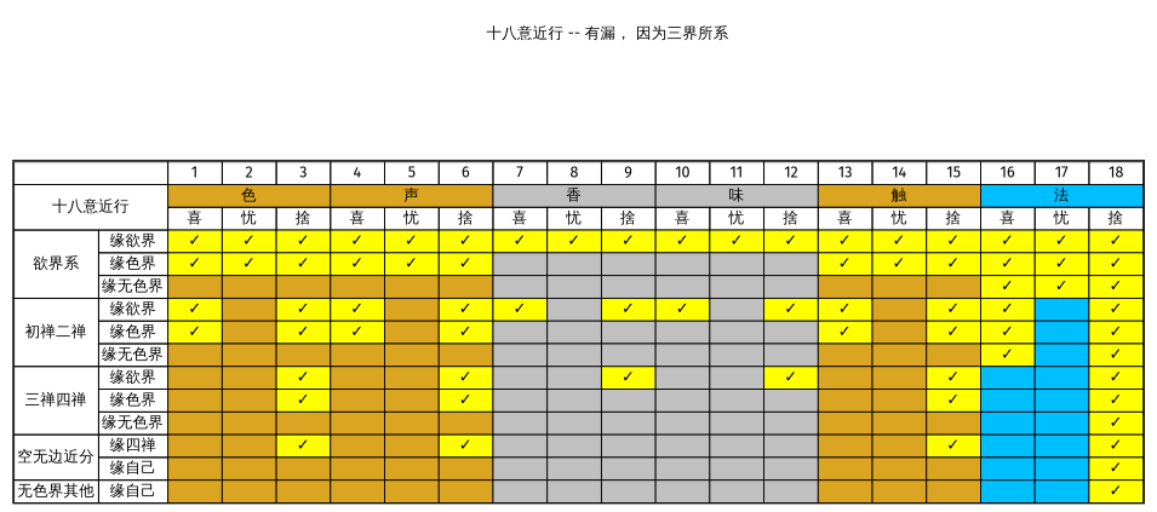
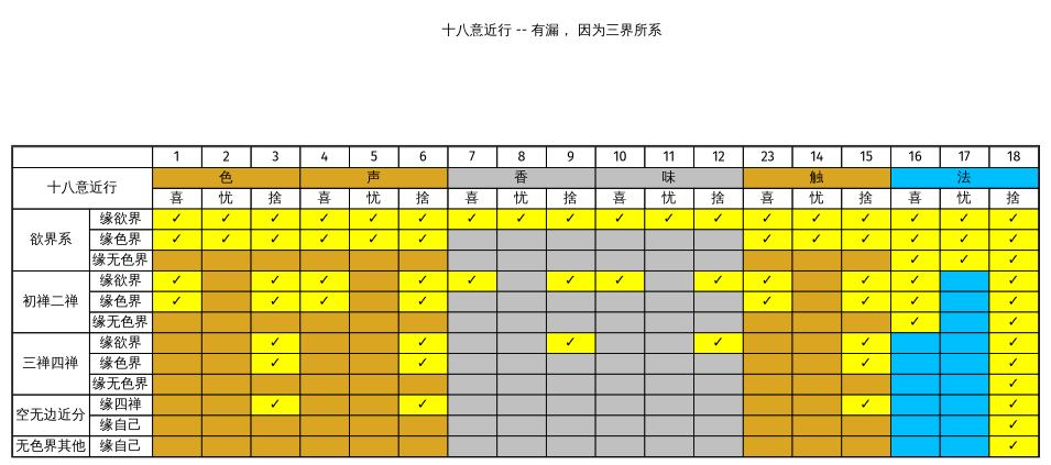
  graph {
    label="\n            十八意近行 -- 有漏， 因为三界所系\l\n            "
    labelloc=t
    nodesep=0.3
    rankdir=TB
    ranksep=0.8
    splines=true
    fontname="Fira Sans"
-   n1 [label=<            <table border='1' cellborder='1' cellspacing='0' >                 <tr>                     <td width='100' colspan="2" align='center'></td>                     <td width='50'  align='center'>1</td>                     <td width='50'  align='center'>2</td>                     <td width='50'  align='center'>3</td>                     <td width='50'  align='center'>4</td>                     <td width='50'  align='center'>5</td>                     <td width='50'  align='center'>6</td>                     <td width='50'  align='center'>7</td>                     <td width='50'  align='center'>8</td>                     <td width='50'  align='center'>9</td>                     <td width='50'  align='center'>10</td>                     <td width='50'  align='center'>11</td>                     <td width='50'  align='center'>12</td>                     <td width='50'  align='center'>13</td>                     <td width='50'  align='center'>14</td>                     <td width='50'  align='center'>15</td>                     <td width='50'  align='center'>16</td>                     <td width='50'  align='center'>17</td>                     <td width='50'  align='center'>18</td>                 </tr>                 <tr>                     <td rowspan="2" colspan="2">十八意近行</td>                     <td colspan="3" bgcolor='GoldenRod'>色</td>                     <td colspan="3" bgcolor='GoldenRod'>声</td>                     <td colspan="3" bgcolor='grey'>香</td>                     <td colspan="3" bgcolor='grey'>味</td>                     <td colspan="3" bgcolor='GoldenRod'>触</td>                     <td colspan="3" bgcolor='DeepSkyBlue'>法</td>                 </tr>                 <tr>                     <td>喜</td>                     <td>忧</td>                     <td>捨</td>                     <td>喜</td>                     <td>忧</td>                     <td>捨</td>                     <td>喜</td>                     <td>忧</td>                     <td>捨</td>                     <td>喜</td>                     <td>忧</td>                     <td>捨</td>                     <td>喜</td>                     <td>忧</td>                     <td>捨</td>                     <td>喜</td>                     <td>忧</td>                     <td>捨</td>                 </tr>                 <tr>                  <td rowspan="3">欲界系</td>                     <td>缘欲界</td>                     <td bgcolor='yellow'>✓</td>                     <td bgcolor='yellow'>✓</td>                     <td bgcolor='yellow'>✓</td>                     <td bgcolor='yellow'>✓</td>                     <td bgcolor='yellow'>✓</td>                     <td bgcolor='yellow'>✓</td>                     <td bgcolor='yellow'>✓</td>                     <td bgcolor='yellow'>✓</td>                     <td bgcolor='yellow'>✓</td>                     <td bgcolor='yellow'>✓</td>                     <td bgcolor='yellow'>✓</td>                     <td bgcolor='yellow'>✓</td>                     <td bgcolor='yellow'>✓</td>                     <td bgcolor='yellow'>✓</td>                     <td bgcolor='yellow'>✓</td>                     <td bgcolor='yellow'>✓</td>                     <td bgcolor='yellow'>✓</td>                     <td bgcolor='yellow'>✓</td>                 </tr>                 <tr>                     <td>缘色界</td>                     <td bgcolor='yellow'>✓</td>                     <td bgcolor='yellow'>✓</td>                     <td bgcolor='yellow'>✓</td>                     <td bgcolor='yellow'>✓</td>                     <td bgcolor='yellow'>✓</td>                     <td bgcolor='yellow'>✓</td>                     <td bgcolor='grey'></td>                     <td bgcolor='grey'></td>                     <td bgcolor='grey'></td>                     <td bgcolor='grey'></td>                     <td bgcolor='grey'></td>                     <td bgcolor='grey'></td>                     <td bgcolor='yellow'>✓</td>                     <td bgcolor='yellow'>✓</td>                     <td bgcolor='yellow'>✓</td>                     <td bgcolor='yellow'>✓</td>                     <td bgcolor='yellow'>✓</td>                     <td bgcolor='yellow'>✓</td>                 </tr>                 <tr>                     <td>缘无色界</td>                     <td bgcolor='GoldenRod'></td>                     <td bgcolor='GoldenRod'></td>                     <td bgcolor='GoldenRod'></td>                     <td bgcolor='GoldenRod'></td>                     <td bgcolor='GoldenRod'></td>                     <td bgcolor='GoldenRod'></td>                     <td bgcolor='grey'></td>                     <td bgcolor='grey'></td>                     <td bgcolor='grey'></td>                     <td bgcolor='grey'></td>                     <td bgcolor='grey'></td>                     <td bgcolor='grey'></td>                     <td bgcolor='GoldenRod'></td>                     <td bgcolor='GoldenRod'></td>                     <td bgcolor='GoldenRod'></td>                     <td bgcolor='yellow'>✓</td>                     <td bgcolor='yellow'>✓</td>                     <td bgcolor='yellow'>✓</td>                 </tr>                 <tr>                     <td rowspan="3">初禅二禅</td>                     <td>缘欲界</td>                     <td bgcolor='yellow'>✓</td>                     <td bgcolor='GoldenRod'></td>                     <td bgcolor='yellow'>✓</td>                     <td bgcolor='yellow'>✓</td>                     <td bgcolor='GoldenRod'></td>                     <td bgcolor='yellow'>✓</td>                     <td bgcolor='yellow'>✓</td>                     <td bgcolor='grey'></td>                     <td bgcolor='yellow'>✓</td>                     <td bgcolor='yellow'>✓</td>                     <td bgcolor='grey'></td>                     <td bgcolor='yellow'>✓</td>                     <td bgcolor='yellow'>✓</td>                     <td bgcolor='GoldenRod'></td>                     <td bgcolor='yellow'>✓</td>                     <td bgcolor='yellow'>✓</td>                     <td bgcolor='DeepSkyBlue'></td>                     <td bgcolor='yellow'>✓</td>                 </tr>                 <tr>                     <td>缘色界</td>                     <td bgcolor='yellow'>✓</td>                     <td bgcolor='GoldenRod'></td>                     <td bgcolor='yellow'>✓</td>                     <td bgcolor='yellow'>✓</td>                     <td bgcolor='GoldenRod'></td>                     <td bgcolor='yellow'>✓</td>                     <td bgcolor='grey'></td>                     <td bgcolor='grey'></td>                     <td bgcolor='grey'></td>                     <td bgcolor='grey'></td>                     <td bgcolor='grey'></td>                     <td bgcolor='grey'></td>                     <td bgcolor='yellow'>✓</td>                     <td bgcolor='GoldenRod'></td>                     <td bgcolor='yellow'>✓</td>                     <td bgcolor='yellow'>✓</td>                     <td bgcolor='DeepSkyBlue'></td>                     <td bgcolor='yellow'>✓</td>                 </tr>                 <tr>                     <td>缘无色界</td>                     <td bgcolor='GoldenRod'></td>                     <td bgcolor='GoldenRod'></td>                     <td bgcolor='GoldenRod'></td>                     <td bgcolor='GoldenRod'></td>                     <td bgcolor='GoldenRod'></td>                     <td bgcolor='GoldenRod'></td>                     <td bgcolor='grey'></td>                     <td bgcolor='grey'></td>                     <td bgcolor='grey'></td>                     <td bgcolor='grey'></td>                     <td bgcolor='grey'></td>                     <td bgcolor='grey'></td>                     <td bgcolor='GoldenRod'></td>                     <td bgcolor='GoldenRod'></td>                     <td bgcolor='GoldenRod'></td>                     <td bgcolor='yellow'>✓</td>                     <td bgcolor='DeepSkyBlue'></td>                     <td bgcolor='yellow'>✓</td>                 </tr>                 <tr>                     <td rowspan="3">三禅四禅</td>                     <td>缘欲界</td>                     <td bgcolor='GoldenRod'></td>                     <td bgcolor='GoldenRod'></td>                     <td bgcolor='yellow'>✓</td>                     <td bgcolor='GoldenRod'></td>                     <td bgcolor='GoldenRod'></td>                     <td bgcolor='yellow'>✓</td>                     <td bgcolor='grey'></td>                     <td bgcolor='grey'></td>                     <td bgcolor='yellow'>✓</td>                     <td bgcolor='grey'></td>                     <td bgcolor='grey'></td>                     <td bgcolor='yellow'>✓</td>                     <td bgcolor='GoldenRod'></td>                     <td bgcolor='GoldenRod'></td>                     <td bgcolor='yellow'>✓</td>                     <td bgcolor='DeepSkyBlue'></td>                     <td bgcolor='DeepSkyBlue'></td>                     <td bgcolor='yellow'>✓</td>                 </tr>                 <tr>                     <td>缘色界</td>                     <td bgcolor='GoldenRod'></td>                     <td bgcolor='GoldenRod'></td>                     <td bgcolor='yellow'>✓</td>                     <td bgcolor='GoldenRod'></td>                     <td bgcolor='GoldenRod'></td>                     <td bgcolor='yellow'>✓</td>                     <td bgcolor='grey'></td>                     <td bgcolor='grey'></td>                     <td bgcolor='grey'></td>                     <td bgcolor='grey'></td>                     <td bgcolor='grey'></td>                     <td bgcolor='grey'></td>                     <td bgcolor='GoldenRod'></td>                     <td bgcolor='GoldenRod'></td>                     <td bgcolor='yellow'>✓</td>                     <td bgcolor='DeepSkyBlue'></td>                     <td bgcolor='DeepSkyBlue'></td>                     <td bgcolor='yellow'>✓</td>                 </tr>                 <tr>                     <td>缘无色界</td>                     <td bgcolor='GoldenRod'></td>                     <td bgcolor='GoldenRod'></td>                     <td bgcolor='GoldenRod'></td>                     <td bgcolor='GoldenRod'></td>                     <td bgcolor='GoldenRod'></td>                     <td bgcolor='GoldenRod'></td>                     <td bgcolor='grey'></td>                     <td bgcolor='grey'></td>                     <td bgcolor='grey'></td>                     <td bgcolor='grey'></td>                     <td bgcolor='grey'></td>                     <td bgcolor='grey'></td>                     <td bgcolor='GoldenRod'></td>                     <td bgcolor='GoldenRod'></td>                     <td bgcolor='GoldenRod'></td>                     <td bgcolor='DeepSkyBlue'></td>                     <td bgcolor='DeepSkyBlue'></td>                     <td bgcolor='yellow'>✓</td>                 </tr>                 <tr>                     <td rowspan="2">空无边近分</td>                     <td>缘四禅</td>                     <td bgcolor='GoldenRod'></td>                     <td bgcolor='GoldenRod'></td>                     <td bgcolor='yellow'>✓</td>                     <td bgcolor='GoldenRod'></td>                     <td bgcolor='GoldenRod'></td>                     <td bgcolor='yellow'>✓</td>                     <td bgcolor='grey'></td>                     <td bgcolor='grey'></td>                     <td bgcolor='grey'></td>                     <td bgcolor='grey'></td>                     <td bgcolor='grey'></td>                     <td bgcolor='grey'></td>                     <td bgcolor='GoldenRod'></td>                     <td bgcolor='GoldenRod'></td>                     <td bgcolor='yellow'>✓</td>                     <td bgcolor='DeepSkyBlue'></td>                     <td bgcolor='DeepSkyBlue'></td>                     <td bgcolor='yellow'>✓</td>                 </tr>                 <tr>                     <td>缘自己</td>                     <td bgcolor='GoldenRod'></td>                     <td bgcolor='GoldenRod'></td>                     <td bgcolor='GoldenRod'></td>                     <td bgcolor='GoldenRod'></td>                     <td bgcolor='GoldenRod'></td>                     <td bgcolor='GoldenRod'></td>                     <td bgcolor='grey'></td>                     <td bgcolor='grey'></td>                     <td bgcolor='grey'></td>                     <td bgcolor='grey'></td>                     <td bgcolor='grey'></td>                     <td bgcolor='grey'></td>                     <td bgcolor='GoldenRod'></td>                     <td bgcolor='GoldenRod'></td>                     <td bgcolor='GoldenRod'></td>                     <td bgcolor='DeepSkyBlue'></td>                     <td bgcolor='DeepSkyBlue'></td>                     <td bgcolor='yellow'>✓</td>                 </tr>                 <tr>                 <td rowspan="2">无色界其他</td>                     <td>缘自己</td>                     <td bgcolor='GoldenRod'></td>                     <td bgcolor='GoldenRod'></td>                     <td bgcolor='GoldenRod'></td>                     <td bgcolor='GoldenRod'></td>                     <td bgcolor='GoldenRod'></td>                     <td bgcolor='GoldenRod'></td>                     <td bgcolor='grey'></td>                     <td bgcolor='grey'></td>                     <td bgcolor='grey'></td>                     <td bgcolor='grey'></td>                     <td bgcolor='grey'></td>                     <td bgcolor='grey'></td>                     <td bgcolor='GoldenRod'></td>                     <td bgcolor='GoldenRod'></td>                     <td bgcolor='GoldenRod'></td>                     <td bgcolor='DeepSkyBlue'></td>                     <td bgcolor='DeepSkyBlue'></td>                     <td bgcolor='yellow'>✓</td>                 </tr>       </table>             > shape=none fontname="Fira Sans"]
+   n1 [label=<            <table border='1' cellborder='1' cellspacing='0' >                 <tr>                     <td width='100' colspan="2" align='center'></td>                     <td width='50'  align='center'>1</td>                     <td width='50'  align='center'>2</td>                     <td width='50'  align='center'>3</td>                     <td width='50'  align='center'>4</td>                     <td width='50'  align='center'>5</td>                     <td width='50'  align='center'>6</td>                     <td width='50'  align='center'>7</td>                     <td width='50'  align='center'>8</td>                     <td width='50'  align='center'>9</td>                     <td width='50'  align='center'>10</td>                     <td width='50'  align='center'>11</td>                     <td width='50'  align='center'>12</td>                     <td width='50'  align='center'>23</td>                     <td width='50'  align='center'>14</td>                     <td width='50'  align='center'>15</td>                     <td width='50'  align='center'>16</td>                     <td width='50'  align='center'>17</td>                     <td width='50'  align='center'>18</td>                 </tr>                 <tr>                     <td rowspan="2" colspan="2">十八意近行</td>                     <td colspan="3" bgcolor='GoldenRod'>色</td>                     <td colspan="3" bgcolor='GoldenRod'>声</td>                     <td colspan="3" bgcolor='grey'>香</td>                     <td colspan="3" bgcolor='grey'>味</td>                     <td colspan="3" bgcolor='GoldenRod'>触</td>                     <td colspan="3" bgcolor='DeepSkyBlue'>法</td>                 </tr>                 <tr>                     <td>喜</td>                     <td>忧</td>                     <td>捨</td>                     <td>喜</td>                     <td>忧</td>                     <td>捨</td>                     <td>喜</td>                     <td>忧</td>                     <td>捨</td>                     <td>喜</td>                     <td>忧</td>                     <td>捨</td>                     <td>喜</td>                     <td>忧</td>                     <td>捨</td>                     <td>喜</td>                     <td>忧</td>                     <td>捨</td>                 </tr>                 <tr>                  <td rowspan="3">欲界系</td>                     <td>缘欲界</td>                     <td bgcolor='yellow'>✓</td>                     <td bgcolor='yellow'>✓</td>                     <td bgcolor='yellow'>✓</td>                     <td bgcolor='yellow'>✓</td>                     <td bgcolor='yellow'>✓</td>                     <td bgcolor='yellow'>✓</td>                     <td bgcolor='yellow'>✓</td>                     <td bgcolor='yellow'>✓</td>                     <td bgcolor='yellow'>✓</td>                     <td bgcolor='yellow'>✓</td>                     <td bgcolor='yellow'>✓</td>                     <td bgcolor='yellow'>✓</td>                     <td bgcolor='yellow'>✓</td>                     <td bgcolor='yellow'>✓</td>                     <td bgcolor='yellow'>✓</td>                     <td bgcolor='yellow'>✓</td>                     <td bgcolor='yellow'>✓</td>                     <td bgcolor='yellow'>✓</td>                 </tr>                 <tr>                     <td>缘色界</td>                     <td bgcolor='yellow'>✓</td>                     <td bgcolor='yellow'>✓</td>                     <td bgcolor='yellow'>✓</td>                     <td bgcolor='yellow'>✓</td>                     <td bgcolor='yellow'>✓</td>                     <td bgcolor='yellow'>✓</td>                     <td bgcolor='grey'></td>                     <td bgcolor='grey'></td>                     <td bgcolor='grey'></td>                     <td bgcolor='grey'></td>                     <td bgcolor='grey'></td>                     <td bgcolor='grey'></td>                     <td bgcolor='yellow'>✓</td>                     <td bgcolor='yellow'>✓</td>                     <td bgcolor='yellow'>✓</td>                     <td bgcolor='yellow'>✓</td>                     <td bgcolor='yellow'>✓</td>                     <td bgcolor='yellow'>✓</td>                 </tr>                 <tr>                     <td>缘无色界</td>                     <td bgcolor='GoldenRod'></td>                     <td bgcolor='GoldenRod'></td>                     <td bgcolor='GoldenRod'></td>                     <td bgcolor='GoldenRod'></td>                     <td bgcolor='GoldenRod'></td>                     <td bgcolor='GoldenRod'></td>                     <td bgcolor='grey'></td>                     <td bgcolor='grey'></td>                     <td bgcolor='grey'></td>                     <td bgcolor='grey'></td>                     <td bgcolor='grey'></td>                     <td bgcolor='grey'></td>                     <td bgcolor='GoldenRod'></td>                     <td bgcolor='GoldenRod'></td>                     <td bgcolor='GoldenRod'></td>                     <td bgcolor='yellow'>✓</td>                     <td bgcolor='yellow'>✓</td>                     <td bgcolor='yellow'>✓</td>                 </tr>                 <tr>                     <td rowspan="3">初禅二禅</td>                     <td>缘欲界</td>                     <td bgcolor='yellow'>✓</td>                     <td bgcolor='GoldenRod'></td>                     <td bgcolor='yellow'>✓</td>                     <td bgcolor='yellow'>✓</td>                     <td bgcolor='GoldenRod'></td>                     <td bgcolor='yellow'>✓</td>                     <td bgcolor='yellow'>✓</td>                     <td bgcolor='grey'></td>                     <td bgcolor='yellow'>✓</td>                     <td bgcolor='yellow'>✓</td>                     <td bgcolor='grey'></td>                     <td bgcolor='yellow'>✓</td>                     <td bgcolor='yellow'>✓</td>                     <td bgcolor='GoldenRod'></td>                     <td bgcolor='yellow'>✓</td>                     <td bgcolor='yellow'>✓</td>                     <td bgcolor='DeepSkyBlue'></td>                     <td bgcolor='yellow'>✓</td>                 </tr>                 <tr>                     <td>缘色界</td>                     <td bgcolor='yellow'>✓</td>                     <td bgcolor='GoldenRod'></td>                     <td bgcolor='yellow'>✓</td>                     <td bgcolor='yellow'>✓</td>                     <td bgcolor='GoldenRod'></td>                     <td bgcolor='yellow'>✓</td>                     <td bgcolor='grey'></td>                     <td bgcolor='grey'></td>                     <td bgcolor='grey'></td>                     <td bgcolor='grey'></td>                     <td bgcolor='grey'></td>                     <td bgcolor='grey'></td>                     <td bgcolor='yellow'>✓</td>                     <td bgcolor='GoldenRod'></td>                     <td bgcolor='yellow'>✓</td>                     <td bgcolor='yellow'>✓</td>                     <td bgcolor='DeepSkyBlue'></td>                     <td bgcolor='yellow'>✓</td>                 </tr>                 <tr>                     <td>缘无色界</td>                     <td bgcolor='GoldenRod'></td>                     <td bgcolor='GoldenRod'></td>                     <td bgcolor='GoldenRod'></td>                     <td bgcolor='GoldenRod'></td>                     <td bgcolor='GoldenRod'></td>                     <td bgcolor='GoldenRod'></td>                     <td bgcolor='grey'></td>                     <td bgcolor='grey'></td>                     <td bgcolor='grey'></td>                     <td bgcolor='grey'></td>                     <td bgcolor='grey'></td>                     <td bgcolor='grey'></td>                     <td bgcolor='GoldenRod'></td>                     <td bgcolor='GoldenRod'></td>                     <td bgcolor='GoldenRod'></td>                     <td bgcolor='yellow'>✓</td>                     <td bgcolor='DeepSkyBlue'></td>                     <td bgcolor='yellow'>✓</td>                 </tr>                 <tr>                     <td rowspan="3">三禅四禅</td>                     <td>缘欲界</td>                     <td bgcolor='GoldenRod'></td>                     <td bgcolor='GoldenRod'></td>                     <td bgcolor='yellow'>✓</td>                     <td bgcolor='GoldenRod'></td>                     <td bgcolor='GoldenRod'></td>                     <td bgcolor='yellow'>✓</td>                     <td bgcolor='grey'></td>                     <td bgcolor='grey'></td>                     <td bgcolor='yellow'>✓</td>                     <td bgcolor='grey'></td>                     <td bgcolor='grey'></td>                     <td bgcolor='yellow'>✓</td>                     <td bgcolor='GoldenRod'></td>                     <td bgcolor='GoldenRod'></td>                     <td bgcolor='yellow'>✓</td>                     <td bgcolor='DeepSkyBlue'></td>                     <td bgcolor='DeepSkyBlue'></td>                     <td bgcolor='yellow'>✓</td>                 </tr>                 <tr>                     <td>缘色界</td>                     <td bgcolor='GoldenRod'></td>                     <td bgcolor='GoldenRod'></td>                     <td bgcolor='yellow'>✓</td>                     <td bgcolor='GoldenRod'></td>                     <td bgcolor='GoldenRod'></td>                     <td bgcolor='yellow'>✓</td>                     <td bgcolor='grey'></td>                     <td bgcolor='grey'></td>                     <td bgcolor='grey'></td>                     <td bgcolor='grey'></td>                     <td bgcolor='grey'></td>                     <td bgcolor='grey'></td>                     <td bgcolor='GoldenRod'></td>                     <td bgcolor='GoldenRod'></td>                     <td bgcolor='yellow'>✓</td>                     <td bgcolor='DeepSkyBlue'></td>                     <td bgcolor='DeepSkyBlue'></td>                     <td bgcolor='yellow'>✓</td>                 </tr>                 <tr>                     <td>缘无色界</td>                     <td bgcolor='GoldenRod'></td>                     <td bgcolor='GoldenRod'></td>                     <td bgcolor='GoldenRod'></td>                     <td bgcolor='GoldenRod'></td>                     <td bgcolor='GoldenRod'></td>                     <td bgcolor='GoldenRod'></td>                     <td bgcolor='grey'></td>                     <td bgcolor='grey'></td>                     <td bgcolor='grey'></td>                     <td bgcolor='grey'></td>                     <td bgcolor='grey'></td>                     <td bgcolor='grey'></td>                     <td bgcolor='GoldenRod'></td>                     <td bgcolor='GoldenRod'></td>                     <td bgcolor='GoldenRod'></td>                     <td bgcolor='DeepSkyBlue'></td>                     <td bgcolor='DeepSkyBlue'></td>                     <td bgcolor='yellow'>✓</td>                 </tr>                 <tr>                     <td rowspan="2">空无边近分</td>                     <td>缘四禅</td>                     <td bgcolor='GoldenRod'></td>                     <td bgcolor='GoldenRod'></td>                     <td bgcolor='yellow'>✓</td>                     <td bgcolor='GoldenRod'></td>                     <td bgcolor='GoldenRod'></td>                     <td bgcolor='yellow'>✓</td>                     <td bgcolor='grey'></td>                     <td bgcolor='grey'></td>                     <td bgcolor='grey'></td>                     <td bgcolor='grey'></td>                     <td bgcolor='grey'></td>                     <td bgcolor='grey'></td>                     <td bgcolor='GoldenRod'></td>                     <td bgcolor='GoldenRod'></td>                     <td bgcolor='yellow'>✓</td>                     <td bgcolor='DeepSkyBlue'></td>                     <td bgcolor='DeepSkyBlue'></td>                     <td bgcolor='yellow'>✓</td>                 </tr>                 <tr>                     <td>缘自己</td>                     <td bgcolor='GoldenRod'></td>                     <td bgcolor='GoldenRod'></td>                     <td bgcolor='GoldenRod'></td>                     <td bgcolor='GoldenRod'></td>                     <td bgcolor='GoldenRod'></td>                     <td bgcolor='GoldenRod'></td>                     <td bgcolor='grey'></td>                     <td bgcolor='grey'></td>                     <td bgcolor='grey'></td>                     <td bgcolor='grey'></td>                     <td bgcolor='grey'></td>                     <td bgcolor='grey'></td>                     <td bgcolor='GoldenRod'></td>                     <td bgcolor='GoldenRod'></td>                     <td bgcolor='GoldenRod'></td>                     <td bgcolor='DeepSkyBlue'></td>                     <td bgcolor='DeepSkyBlue'></td>                     <td bgcolor='yellow'>✓</td>                 </tr>                 <tr>                 <td rowspan="2">无色界其他</td>                     <td>缘自己</td>                     <td bgcolor='GoldenRod'></td>                     <td bgcolor='GoldenRod'></td>                     <td bgcolor='GoldenRod'></td>                     <td bgcolor='GoldenRod'></td>                     <td bgcolor='GoldenRod'></td>                     <td bgcolor='GoldenRod'></td>                     <td bgcolor='grey'></td>                     <td bgcolor='grey'></td>                     <td bgcolor='grey'></td>                     <td bgcolor='grey'></td>                     <td bgcolor='grey'></td>                     <td bgcolor='grey'></td>                     <td bgcolor='GoldenRod'></td>                     <td bgcolor='GoldenRod'></td>                     <td bgcolor='GoldenRod'></td>                     <td bgcolor='DeepSkyBlue'></td>                     <td bgcolor='DeepSkyBlue'></td>                     <td bgcolor='yellow'>✓</td>                 </tr>       </table>             > shape=none fontname="Fira Sans"]
  }
